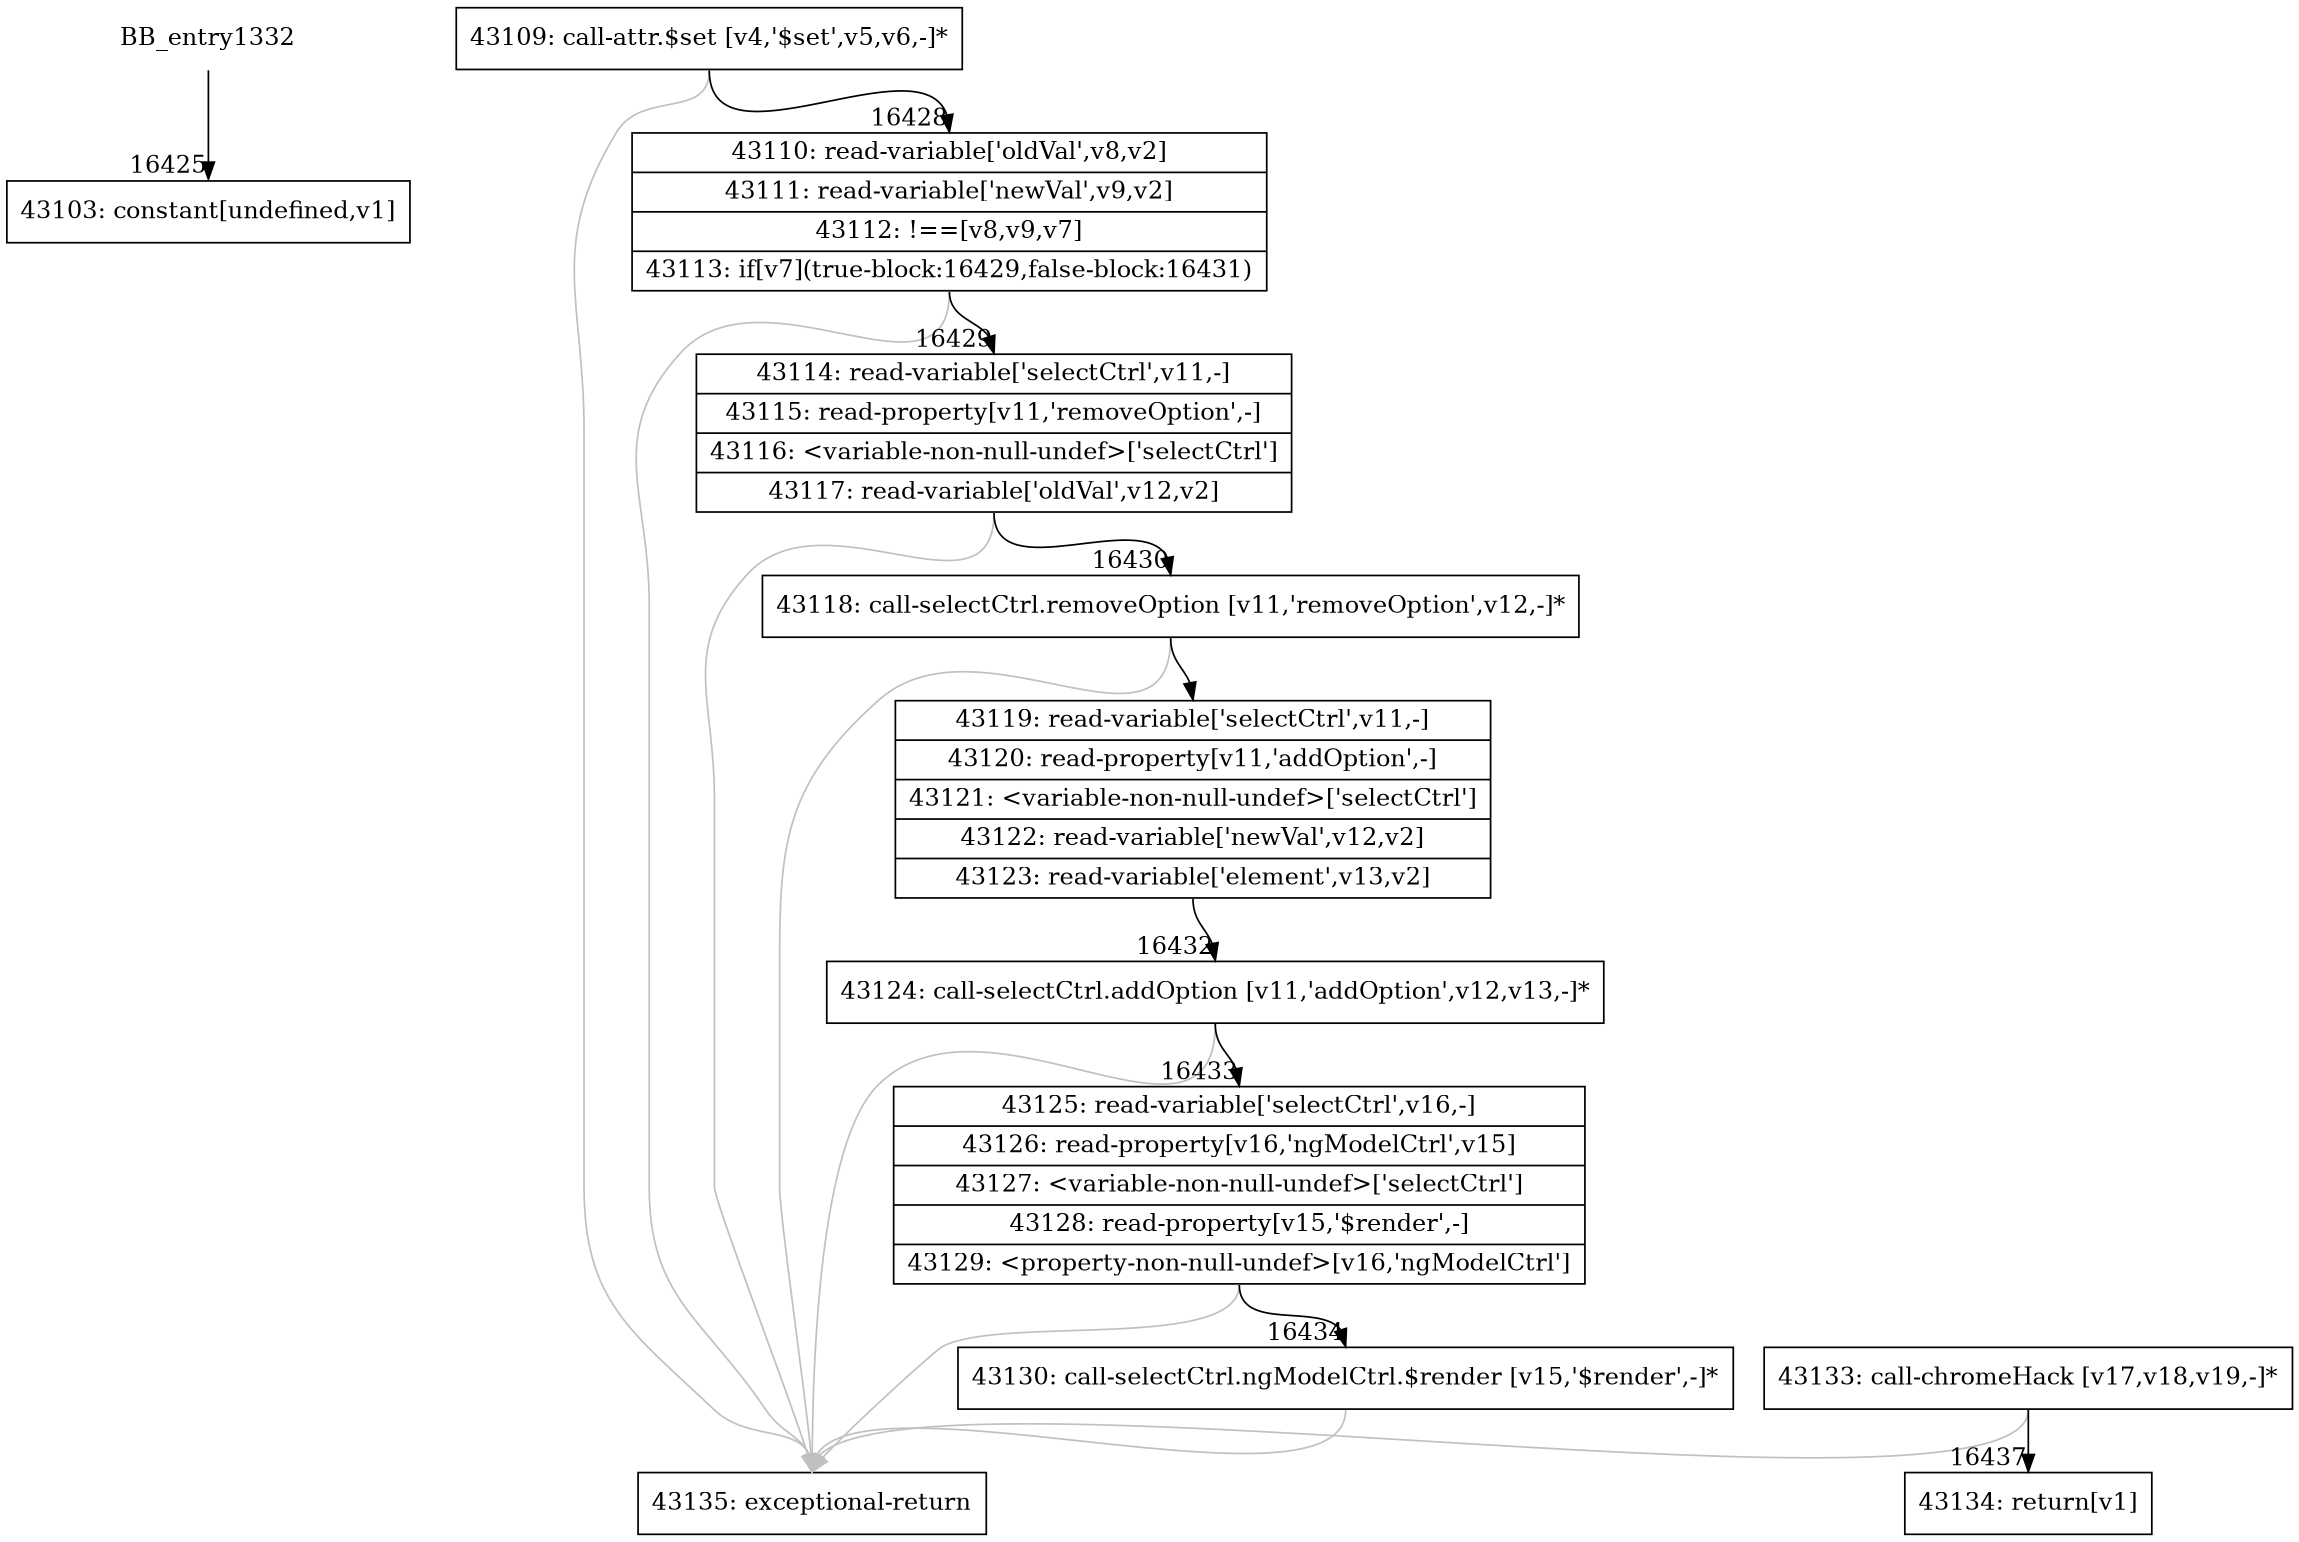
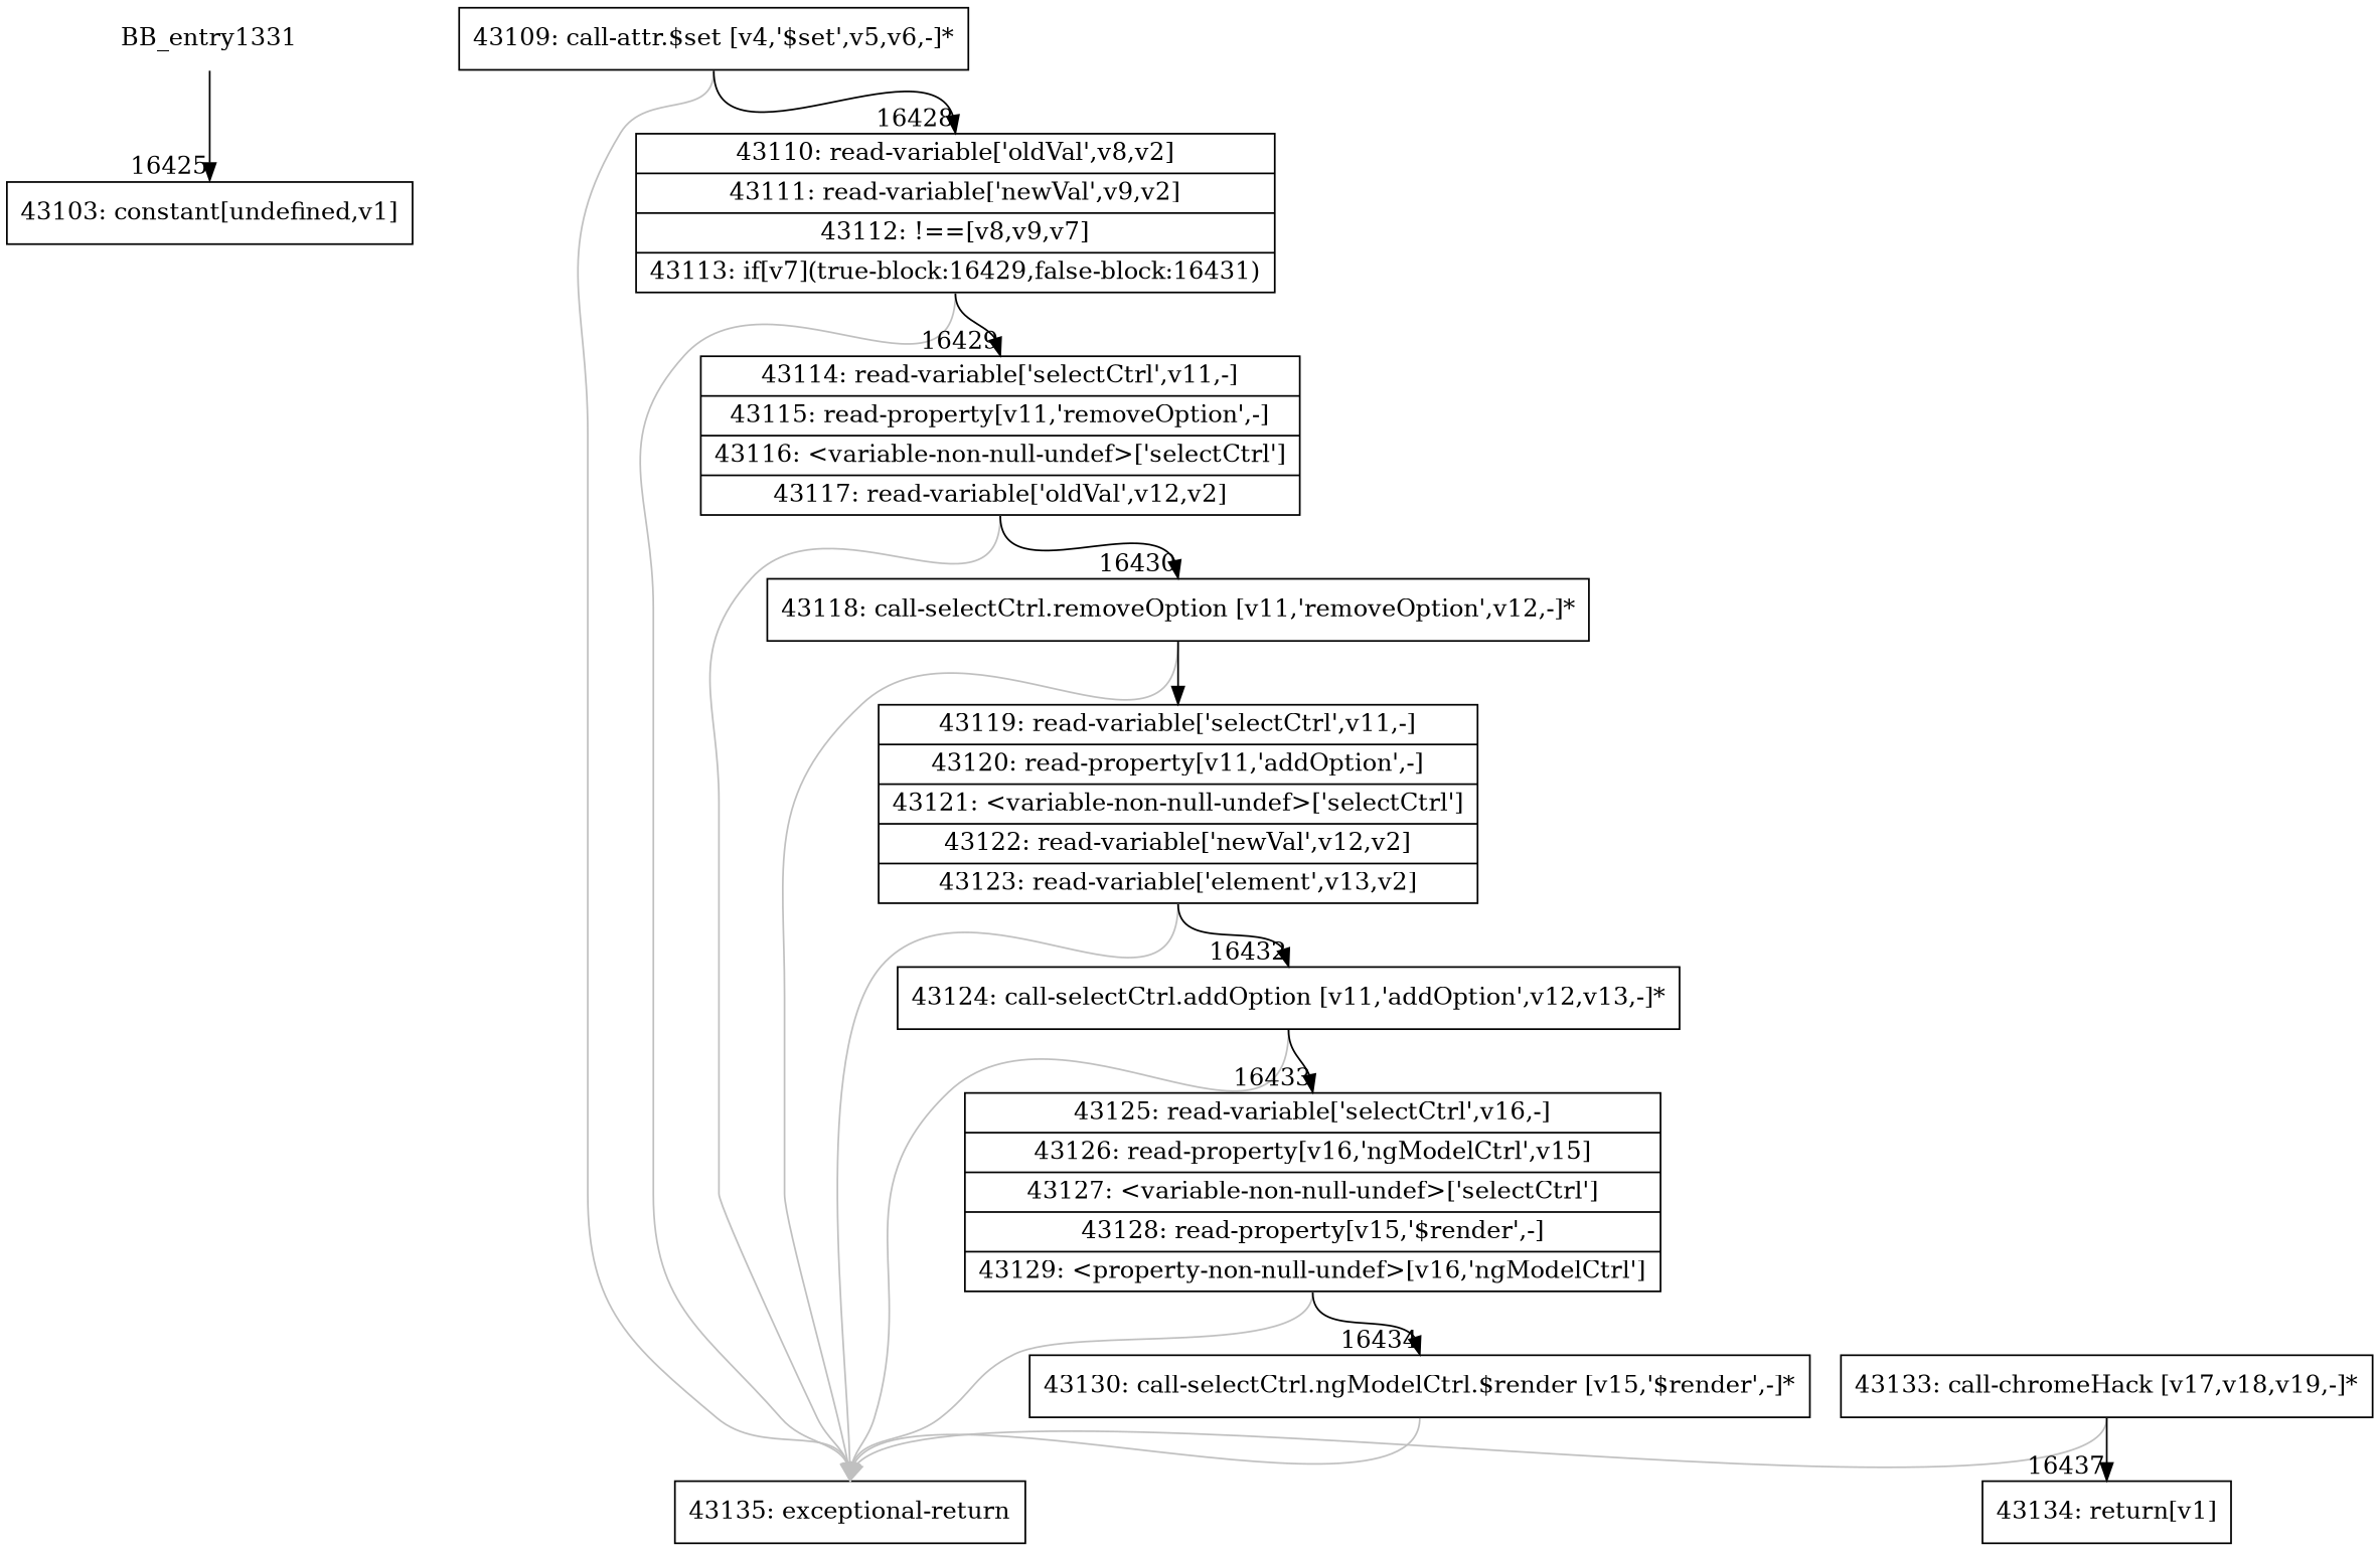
  digraph {
    rankdir=TD
    node [shape=record]
    edge [headport=n tailport=s]
-   BB_entry1331 [shape=none label=BB_entry1332]
+   BB_entry1331 [shape=none]
    n2 [label="{43103: constant[undefined,v1]}"]
    n3 [label="{43109: call-attr.$set [v4,'$set',v5,v6,-]*}"]
    n4 [label="{43135: exceptional-return}"]
    n5 [label="{43110: read-variable['oldVal',v8,v2]|43111: read-variable['newVal',v9,v2]|43112: !==[v8,v9,v7]|43113: if[v7](true-block:16429,false-block:16431)}"]
    n6 [label="{43114: read-variable['selectCtrl',v11,-]|43115: read-property[v11,'removeOption',-]|43116: \<variable-non-null-undef\>['selectCtrl']|43117: read-variable['oldVal',v12,v2]}"]
    n7 [label="{43118: call-selectCtrl.removeOption [v11,'removeOption',v12,-]*}"]
    n8 [label="{43119: read-variable['selectCtrl',v11,-]|43120: read-property[v11,'addOption',-]|43121: \<variable-non-null-undef\>['selectCtrl']|43122: read-variable['newVal',v12,v2]|43123: read-variable['element',v13,v2]}"]
    n9 [label="{43124: call-selectCtrl.addOption [v11,'addOption',v12,v13,-]*}"]
    n10 [label="{43125: read-variable['selectCtrl',v16,-]|43126: read-property[v16,'ngModelCtrl',v15]|43127: \<variable-non-null-undef\>['selectCtrl']|43128: read-property[v15,'$render',-]|43129: \<property-non-null-undef\>[v16,'ngModelCtrl']}"]
    n11 [label="{43130: call-selectCtrl.ngModelCtrl.$render [v15,'$render',-]*}"]
    n12 [label="{43133: call-chromeHack [v17,v18,v19,-]*}"]
    n13 [label="{43134: return[v1]}"]
    BB_entry1331 -> n2 [headlabel="    16425"]
    n3 -> n4 [color=gray]
    n3 -> n5 [headlabel="      16428"]
    n5 -> n4 [color=gray]
    n5 -> n6 [headlabel="      16429"]
    n6 -> n4 [color=gray]
    n6 -> n7 [headlabel="      16430"]
    n7 -> n4 [color=gray]
    n7 -> n8
+   n8 -> n4 [color=gray]
    n8 -> n9 [headlabel="      16432"]
    n9 -> n4 [color=gray]
    n9 -> n10 [headlabel="      16433"]
    n10 -> n4 [color=gray]
    n10 -> n11 [headlabel="      16434"]
    n11 -> n4 [color=gray]
    n12 -> n4 [color=gray]
    n12 -> n13 [headlabel="      16437"]
  }
